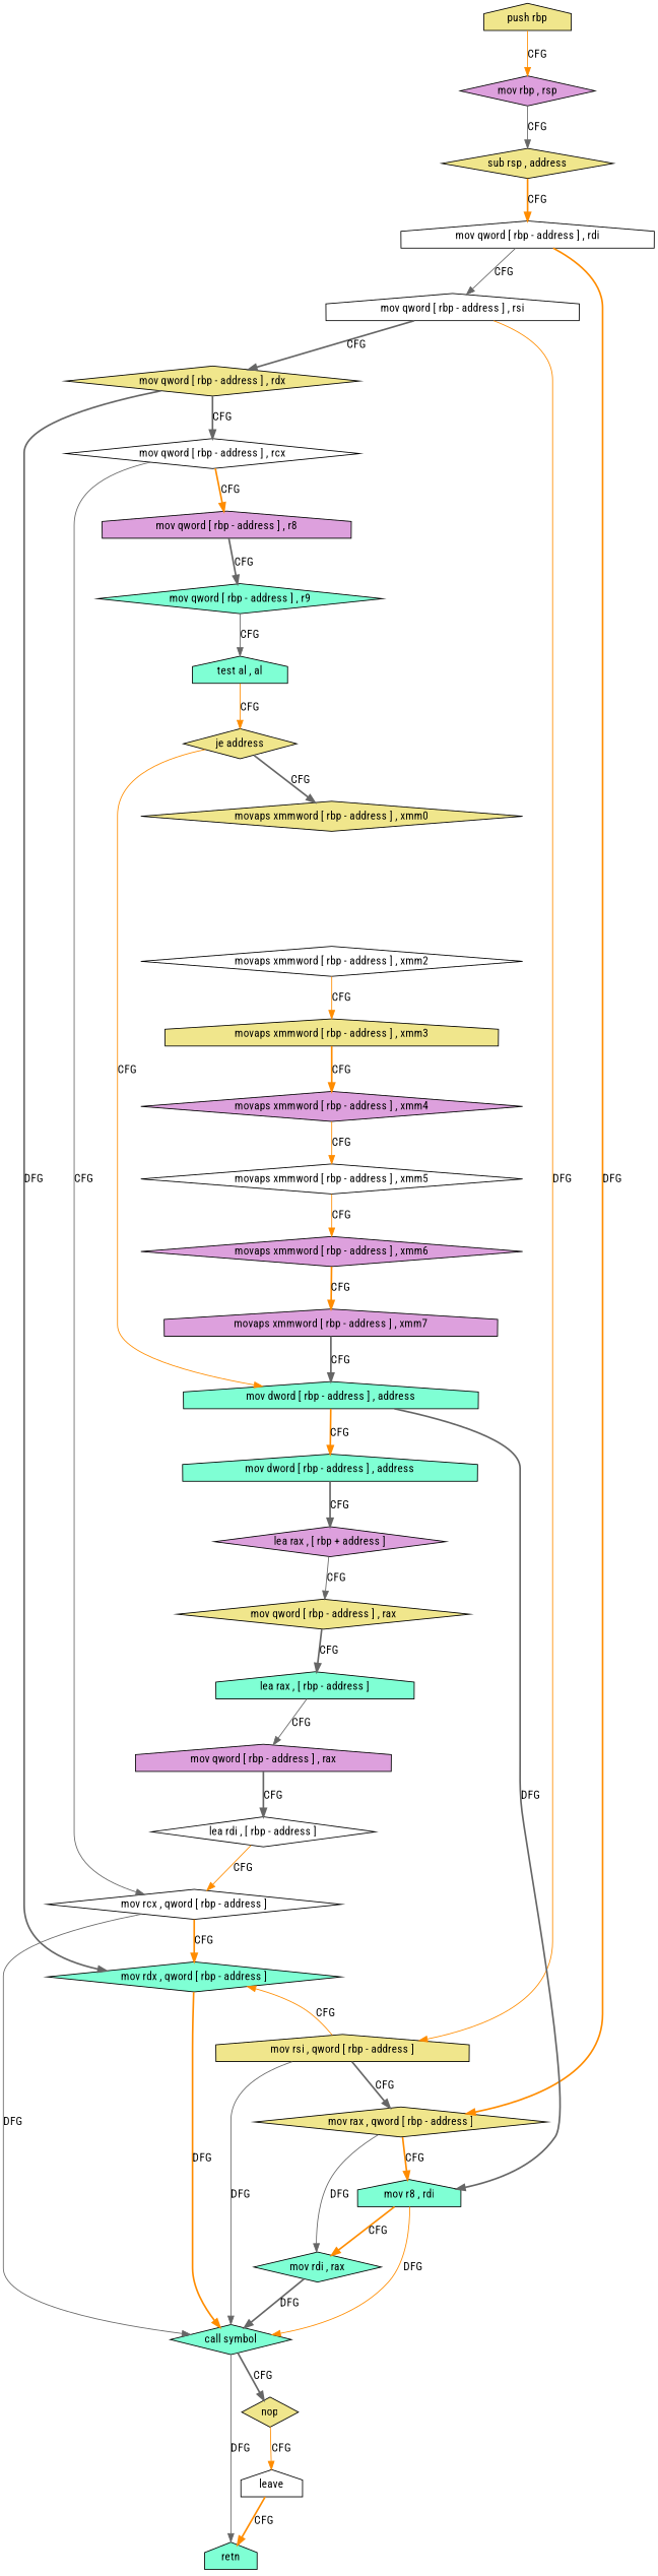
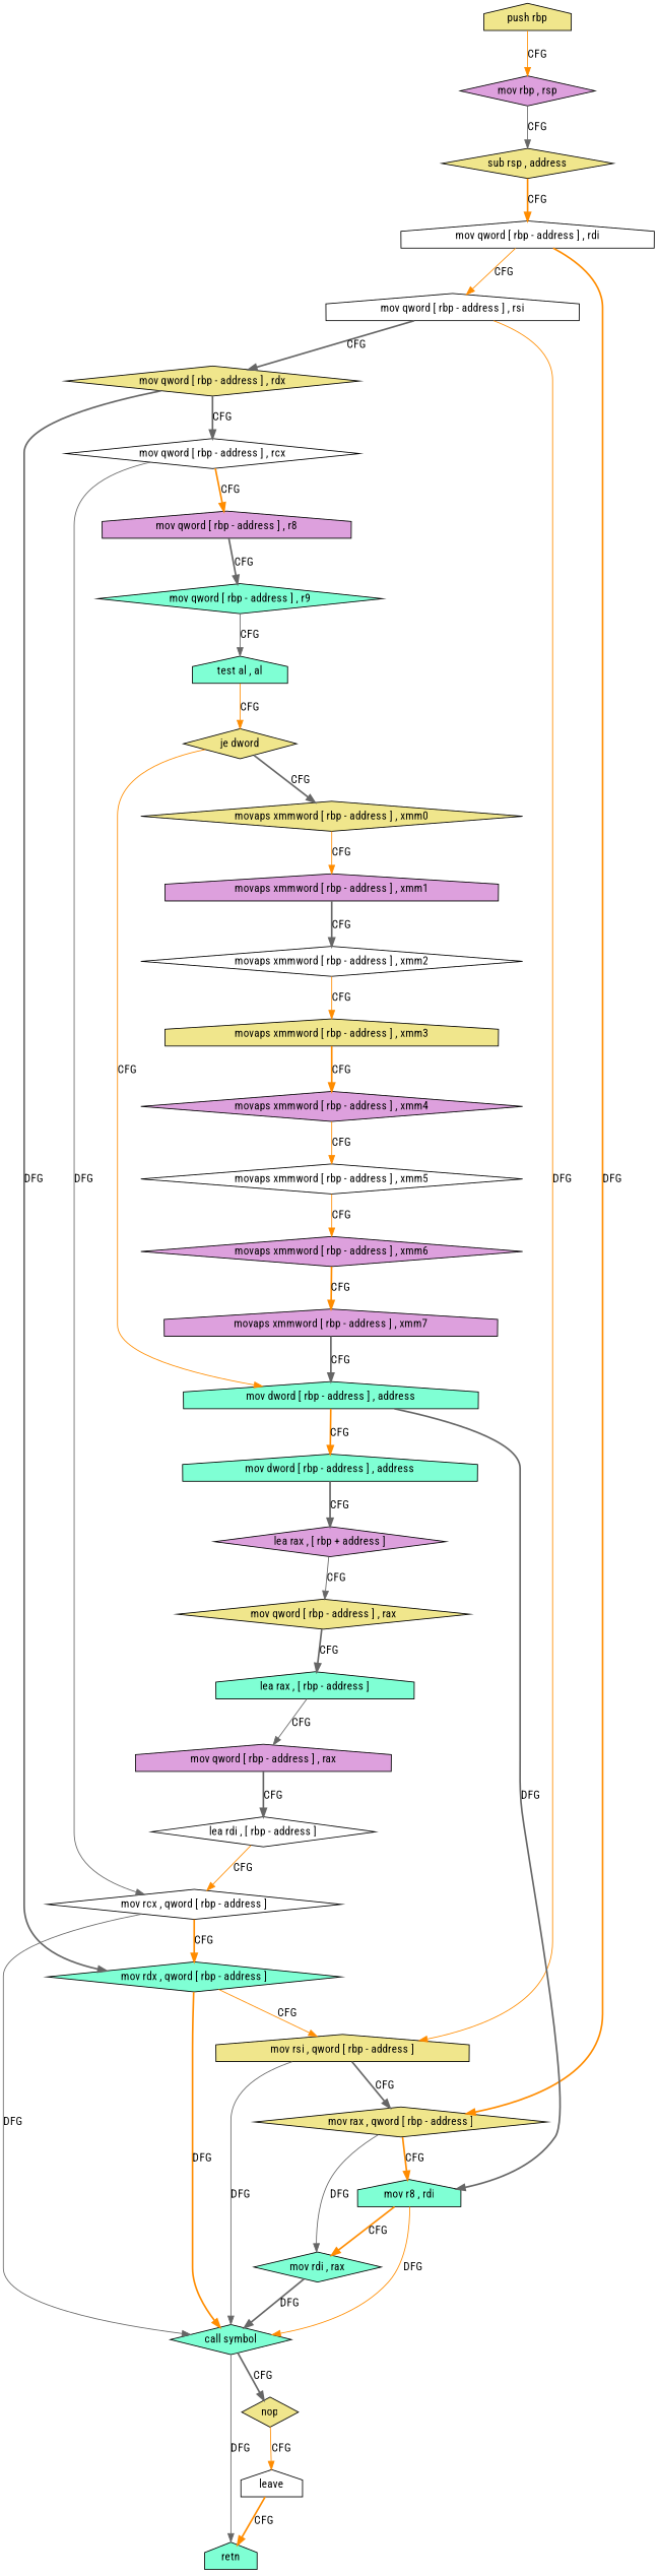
  digraph {
    fontname="Roboto Condensed"
    node [fillcolor=khaki fontname="Roboto Condensed" shape=diamond style=filled]
    edge [color=darkorange fontname="Roboto Condensed" style=bold]
    n1 [label="push rbp" shape=house]
    n2 [fillcolor=plum label="mov rbp , rsp"]
    n3 [label="sub rsp , address"]
    n4 [fillcolor=white label="mov qword [ rbp - address ] , rdi" shape=house]
    n5 [fillcolor=white label="mov qword [ rbp - address ] , rsi" shape=house]
    n6 [label="mov rax , qword [ rbp - address ]"]
    n7 [label="mov qword [ rbp - address ] , rdx"]
    n8 [label="mov rsi , qword [ rbp - address ]" shape=house]
    n9 [fillcolor=aquamarine label="mov r8 , rdi" shape=house]
    n10 [fillcolor=aquamarine label="mov rdi , rax"]
    n11 [fillcolor=white label="mov qword [ rbp - address ] , rcx"]
    n12 [fillcolor=aquamarine label="mov rdx , qword [ rbp - address ]"]
    n13 [fillcolor=aquamarine label="call symbol"]
    n14 [fillcolor=plum label="mov qword [ rbp - address ] , r8" shape=house]
    n15 [fillcolor=white label="mov rcx , qword [ rbp - address ]"]
    n16 [fillcolor=aquamarine label="mov qword [ rbp - address ] , r9"]
    n17 [fillcolor=aquamarine label="test al , al" shape=house]
-   n18 [label="je address"]
+   n18 [label="je dword"]
    n19 [fillcolor=aquamarine label="mov dword [ rbp - address ] , address" shape=house]
    n20 [label="movaps xmmword [ rbp - address ] , xmm0"]
    n21 [fillcolor=aquamarine label="mov dword [ rbp - address ] , address" shape=house]
+   n22 [fillcolor=plum label="movaps xmmword [ rbp - address ] , xmm1" shape=house]
    n23 [fillcolor=plum label="lea rax , [ rbp + address ]"]
    n24 [fillcolor=white label="movaps xmmword [ rbp - address ] , xmm2"]
    n25 [label="mov qword [ rbp - address ] , rax"]
    n26 [fillcolor=aquamarine label="lea rax , [ rbp - address ]" shape=house]
    n27 [fillcolor=plum label="mov qword [ rbp - address ] , rax" shape=house]
    n28 [fillcolor=white label="lea rdi , [ rbp - address ]"]
    n29 [label=nop]
    n30 [fillcolor=aquamarine label=retn shape=house]
    n31 [fillcolor=white label=leave shape=house]
    n32 [label="movaps xmmword [ rbp - address ] , xmm3" shape=house]
    n33 [fillcolor=plum label="movaps xmmword [ rbp - address ] , xmm4"]
    n34 [fillcolor=white label="movaps xmmword [ rbp - address ] , xmm5"]
    n35 [fillcolor=plum label="movaps xmmword [ rbp - address ] , xmm6"]
    n36 [fillcolor=plum label="movaps xmmword [ rbp - address ] , xmm7" shape=house]
    n1 -> n2 [label=CFG style=solid]
    n2 -> n3 [color=gray40 label=CFG style=solid]
    n3 -> n4 [label=CFG]
-   n4 -> n5 [color=gray40 label=CFG style=solid]
+   n4 -> n5 [label=CFG style=solid]
    n4 -> n6 [label=DFG]
    n5 -> n7 [color=gray40 label=CFG]
    n5 -> n8 [label=DFG style=solid]
    n6 -> n9 [label=CFG]
    n6 -> n10 [color=gray40 label=DFG style=solid]
    n7 -> n11 [color=gray40 label=CFG]
    n7 -> n12 [color=gray40 label=DFG]
    n8 -> n6 [color=gray40 label=CFG]
    n8 -> n13 [color=gray40 label=DFG style=solid]
    n9 -> n10 [label=CFG]
    n9 -> n13 [label=DFG style=solid]
    n10 -> n13 [color=gray40 label=DFG]
    n11 -> n14 [label=CFG]
-   n11 -> n15 [color=gray40 label=CFG style=solid]
-   n8 -> n12 [label=CFG style=solid]
+   n11 -> n15 [color=gray40 label=DFG style=solid]
+   n12 -> n8 [label=CFG style=solid]
    n12 -> n13 [label=DFG]
    n13 -> n29 [color=gray40 label=CFG]
    n13 -> n30 [color=gray40 label=DFG style=solid]
    n14 -> n16 [color=gray40 label=CFG]
    n15 -> n12 [label=CFG]
    n15 -> n13 [color=gray40 label=DFG style=solid]
    n16 -> n17 [color=gray40 label=CFG style=solid]
    n17 -> n18 [label=CFG style=solid]
    n18 -> n19 [label=CFG style=solid]
    n18 -> n20 [color=gray40 label=CFG]
    n19 -> n9 [color=gray40 label=DFG]
    n19 -> n21 [label=CFG]
+   n20 -> n22 [label=CFG style=solid]
    n21 -> n23 [color=gray40 label=CFG]
+   n22 -> n24 [color=gray40 label=CFG]
    n23 -> n25 [color=gray40 label=CFG style=solid]
    n24 -> n32 [label=CFG style=solid]
    n25 -> n26 [color=gray40 label=CFG]
    n26 -> n27 [color=gray40 label=CFG style=solid]
    n27 -> n28 [color=gray40 label=CFG]
    n28 -> n15 [label=CFG style=solid]
    n29 -> n31 [label=CFG style=solid]
    n31 -> n30 [label=CFG]
    n32 -> n33 [label=CFG]
    n33 -> n34 [label=CFG style=solid]
    n34 -> n35 [label=CFG style=solid]
    n35 -> n36 [label=CFG]
    n36 -> n19 [color=gray40 label=CFG]
  }
